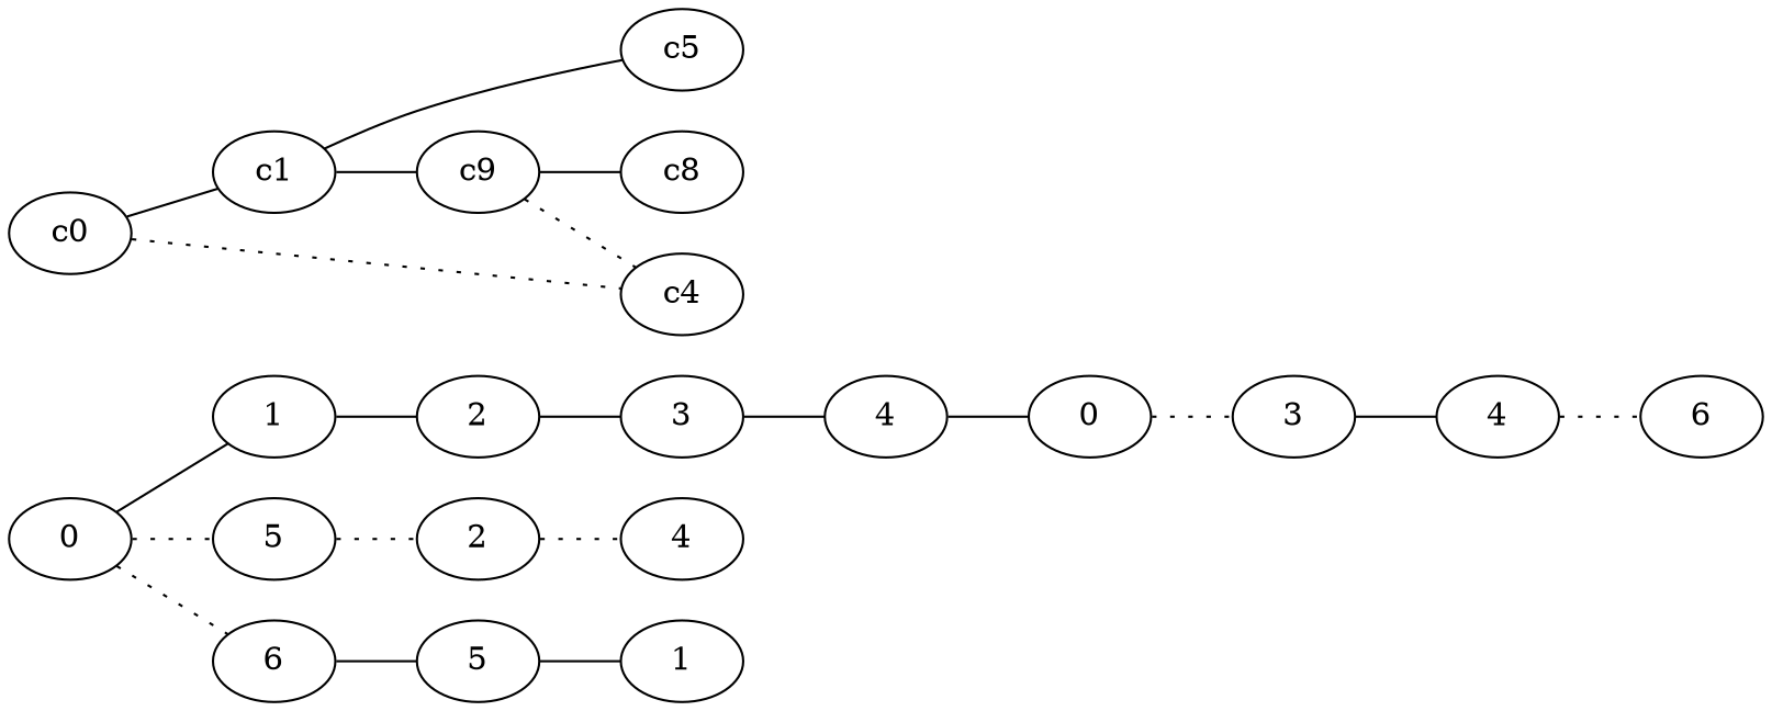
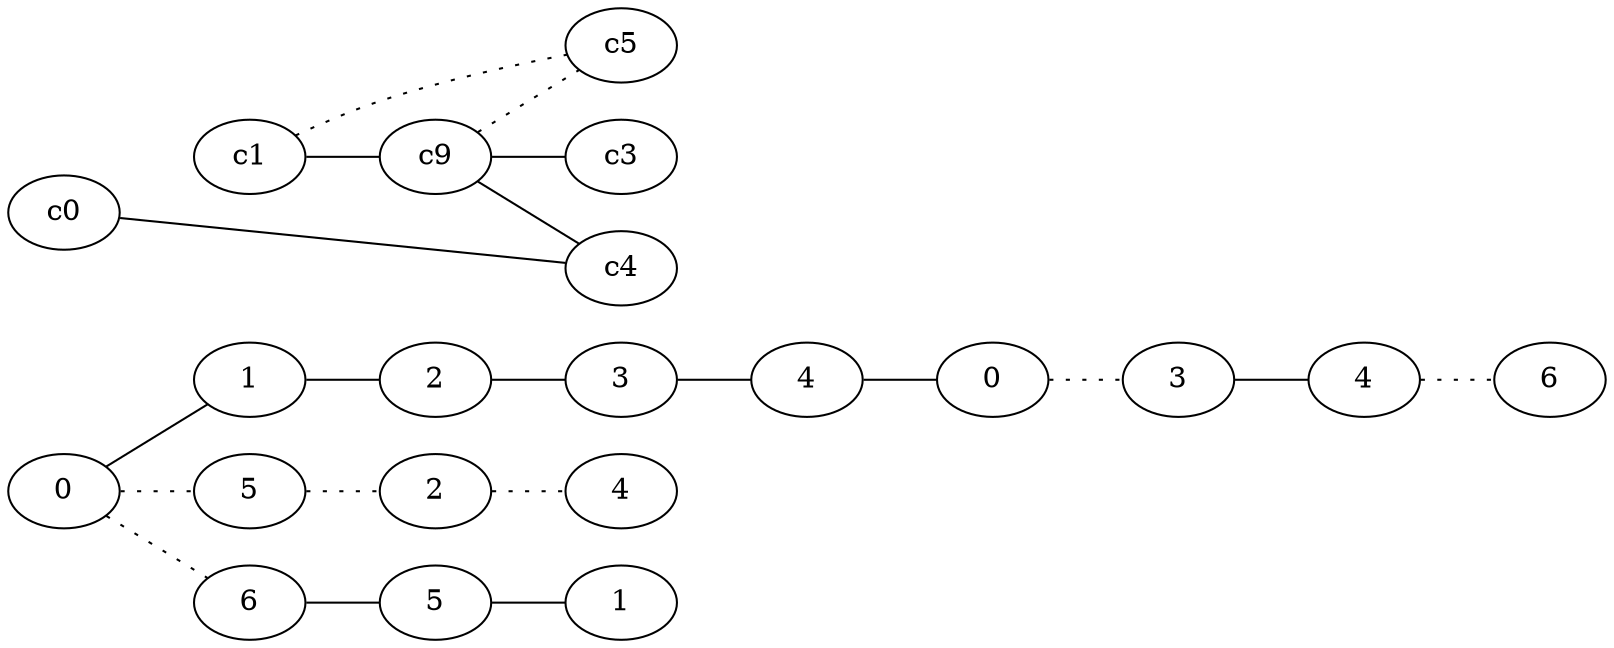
  graph {
    rankdir=LR
    n1 [label=0]
    n2 [label=1]
    n3 [label=5]
    n4 [label=6]
    n5 [label=2]
    n6 [label=2]
    n7 [label=5]
    n8 [label=3]
    n9 [label=4]
    n10 [label=0]
    n11 [label=3]
    n12 [label=4]
    n13 [label=6]
    n14 [label=4]
    n15 [label=1]
    c0
    c1
    c4
    c5
    n20 [label=c9]
-   c3 [label=c8]
+   c3
    n1 -- n2
    n1 -- n3 [style=dotted]
    n1 -- n4 [style=dotted]
    n2 -- n5
    n3 -- n6 [style=dotted]
    n4 -- n7
    n5 -- n8
    n6 -- n14 [style=dotted]
    n7 -- n15
    n8 -- n9
    n9 -- n10
    n10 -- n11 [style=dotted]
    n11 -- n12
    n12 -- n13 [style=dotted]
-   c0 -- c1
-   c0 -- c4 [style=dotted]
-   c1 -- c5
+   c0 -- c4
+   c1 -- c5 [style=dotted]
    c1 -- n20
-   n20 -- c4 [style=dotted]
+   n20 -- c4 [style=solid]
+   n20 -- c5 [style=dotted]
    n20 -- c3
  }
